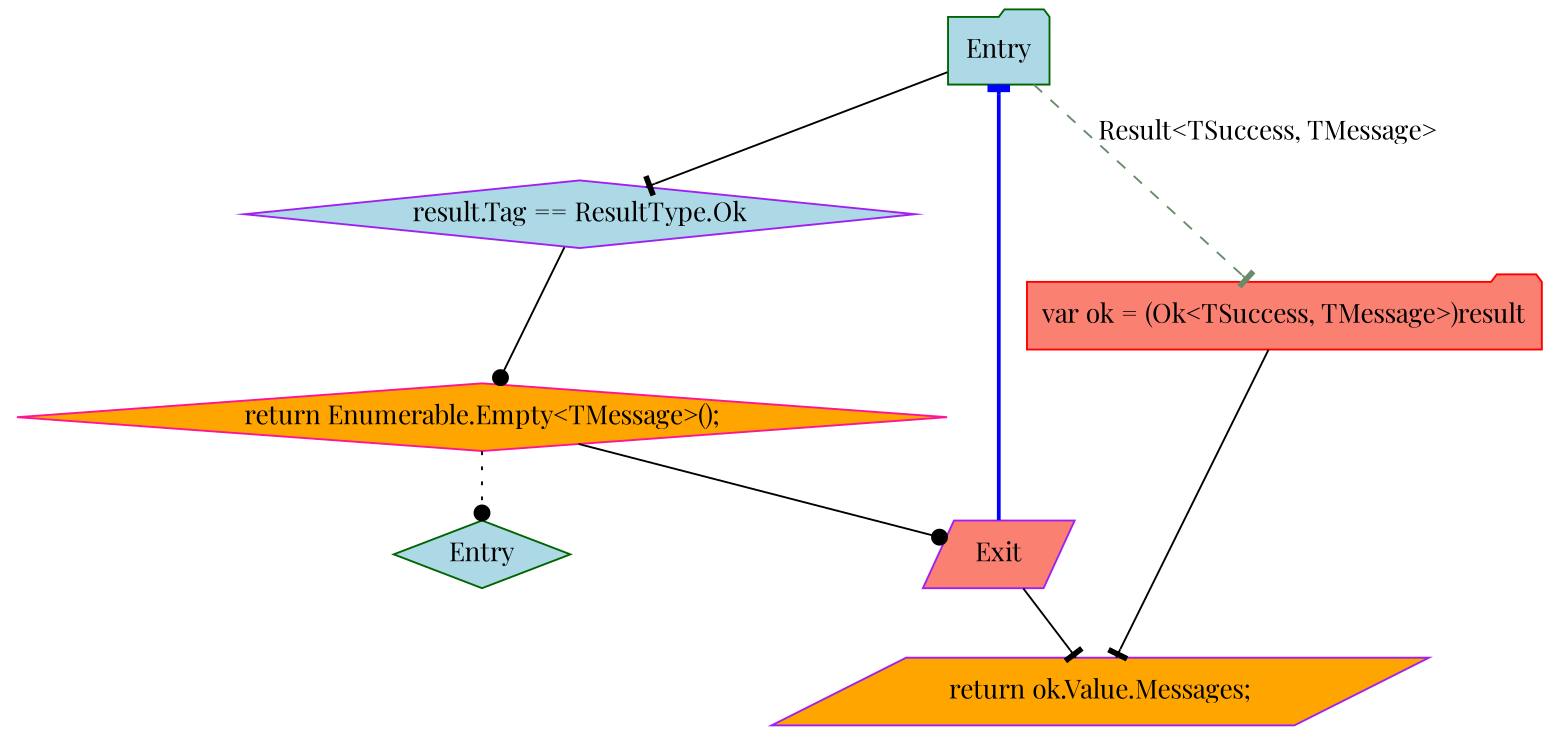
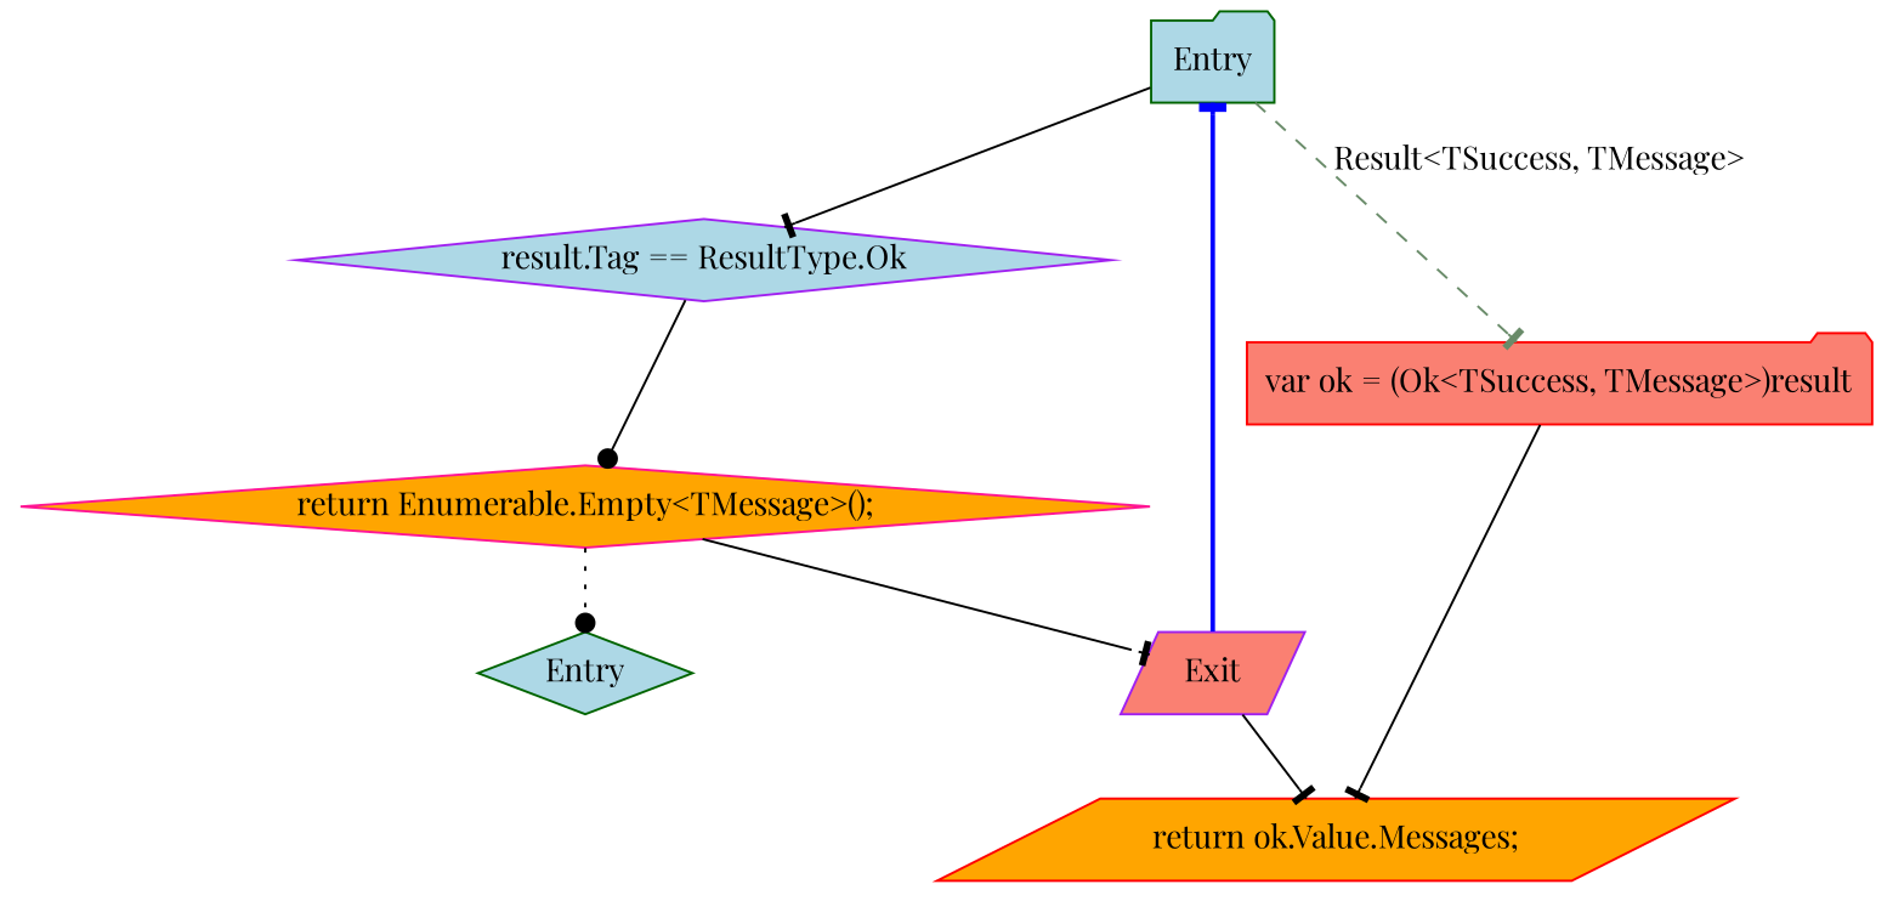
  digraph {
    fontname="Playfair Display"
    node [cluster="CommandLine.Infrastructure.ResultExtensions.SuccessfulMessages<TSuccess, TMessage>(Result<TSuccess, TMessage>)" color=darkgreen fillcolor=lightblue fontname="Playfair Display" shape=diamond span="12-12" style=filled]
    edge [arrowhead=tee fontname="Playfair Display" style=solid]
    n1 [label=Entry shape=folder]
    n2 [color=purple label="result.Tag == ResultType.Ok" span="14-14"]
    n3 [color=red fillcolor=salmon label="var ok = (Ok<TSuccess, TMessage>)result" shape=folder span="16-16"]
    n4 [color=deeppink fillcolor=orange label="return Enumerable.Empty<TMessage>();" span="19-19"]
-   n5 [color=purple fillcolor=orange label="return ok.Value.Messages;" shape=parallelogram span="17-17"]
+   n5 [color=red fillcolor=orange label="return ok.Value.Messages;" shape=parallelogram span="17-17"]
    n6 [color=purple fillcolor=salmon label=Exit shape=parallelogram]
    n7 [cluster="System.Linq.Enumerable.Empty<TResult>()" label=Entry span="0-0"]
    n1 -> n2
    n1 -> n3 [color=darkseagreen4 label="Result<TSuccess, TMessage>" style=dashed]
    n2 -> n4 [arrowhead=dot]
    n3 -> n5
-   n4 -> n6 [arrowhead=dot]
+   n4 -> n6
    n4 -> n7 [arrowhead=dot style=dotted]
    n6 -> n1 [color=blue style=bold]
    n6 -> n5
  }
